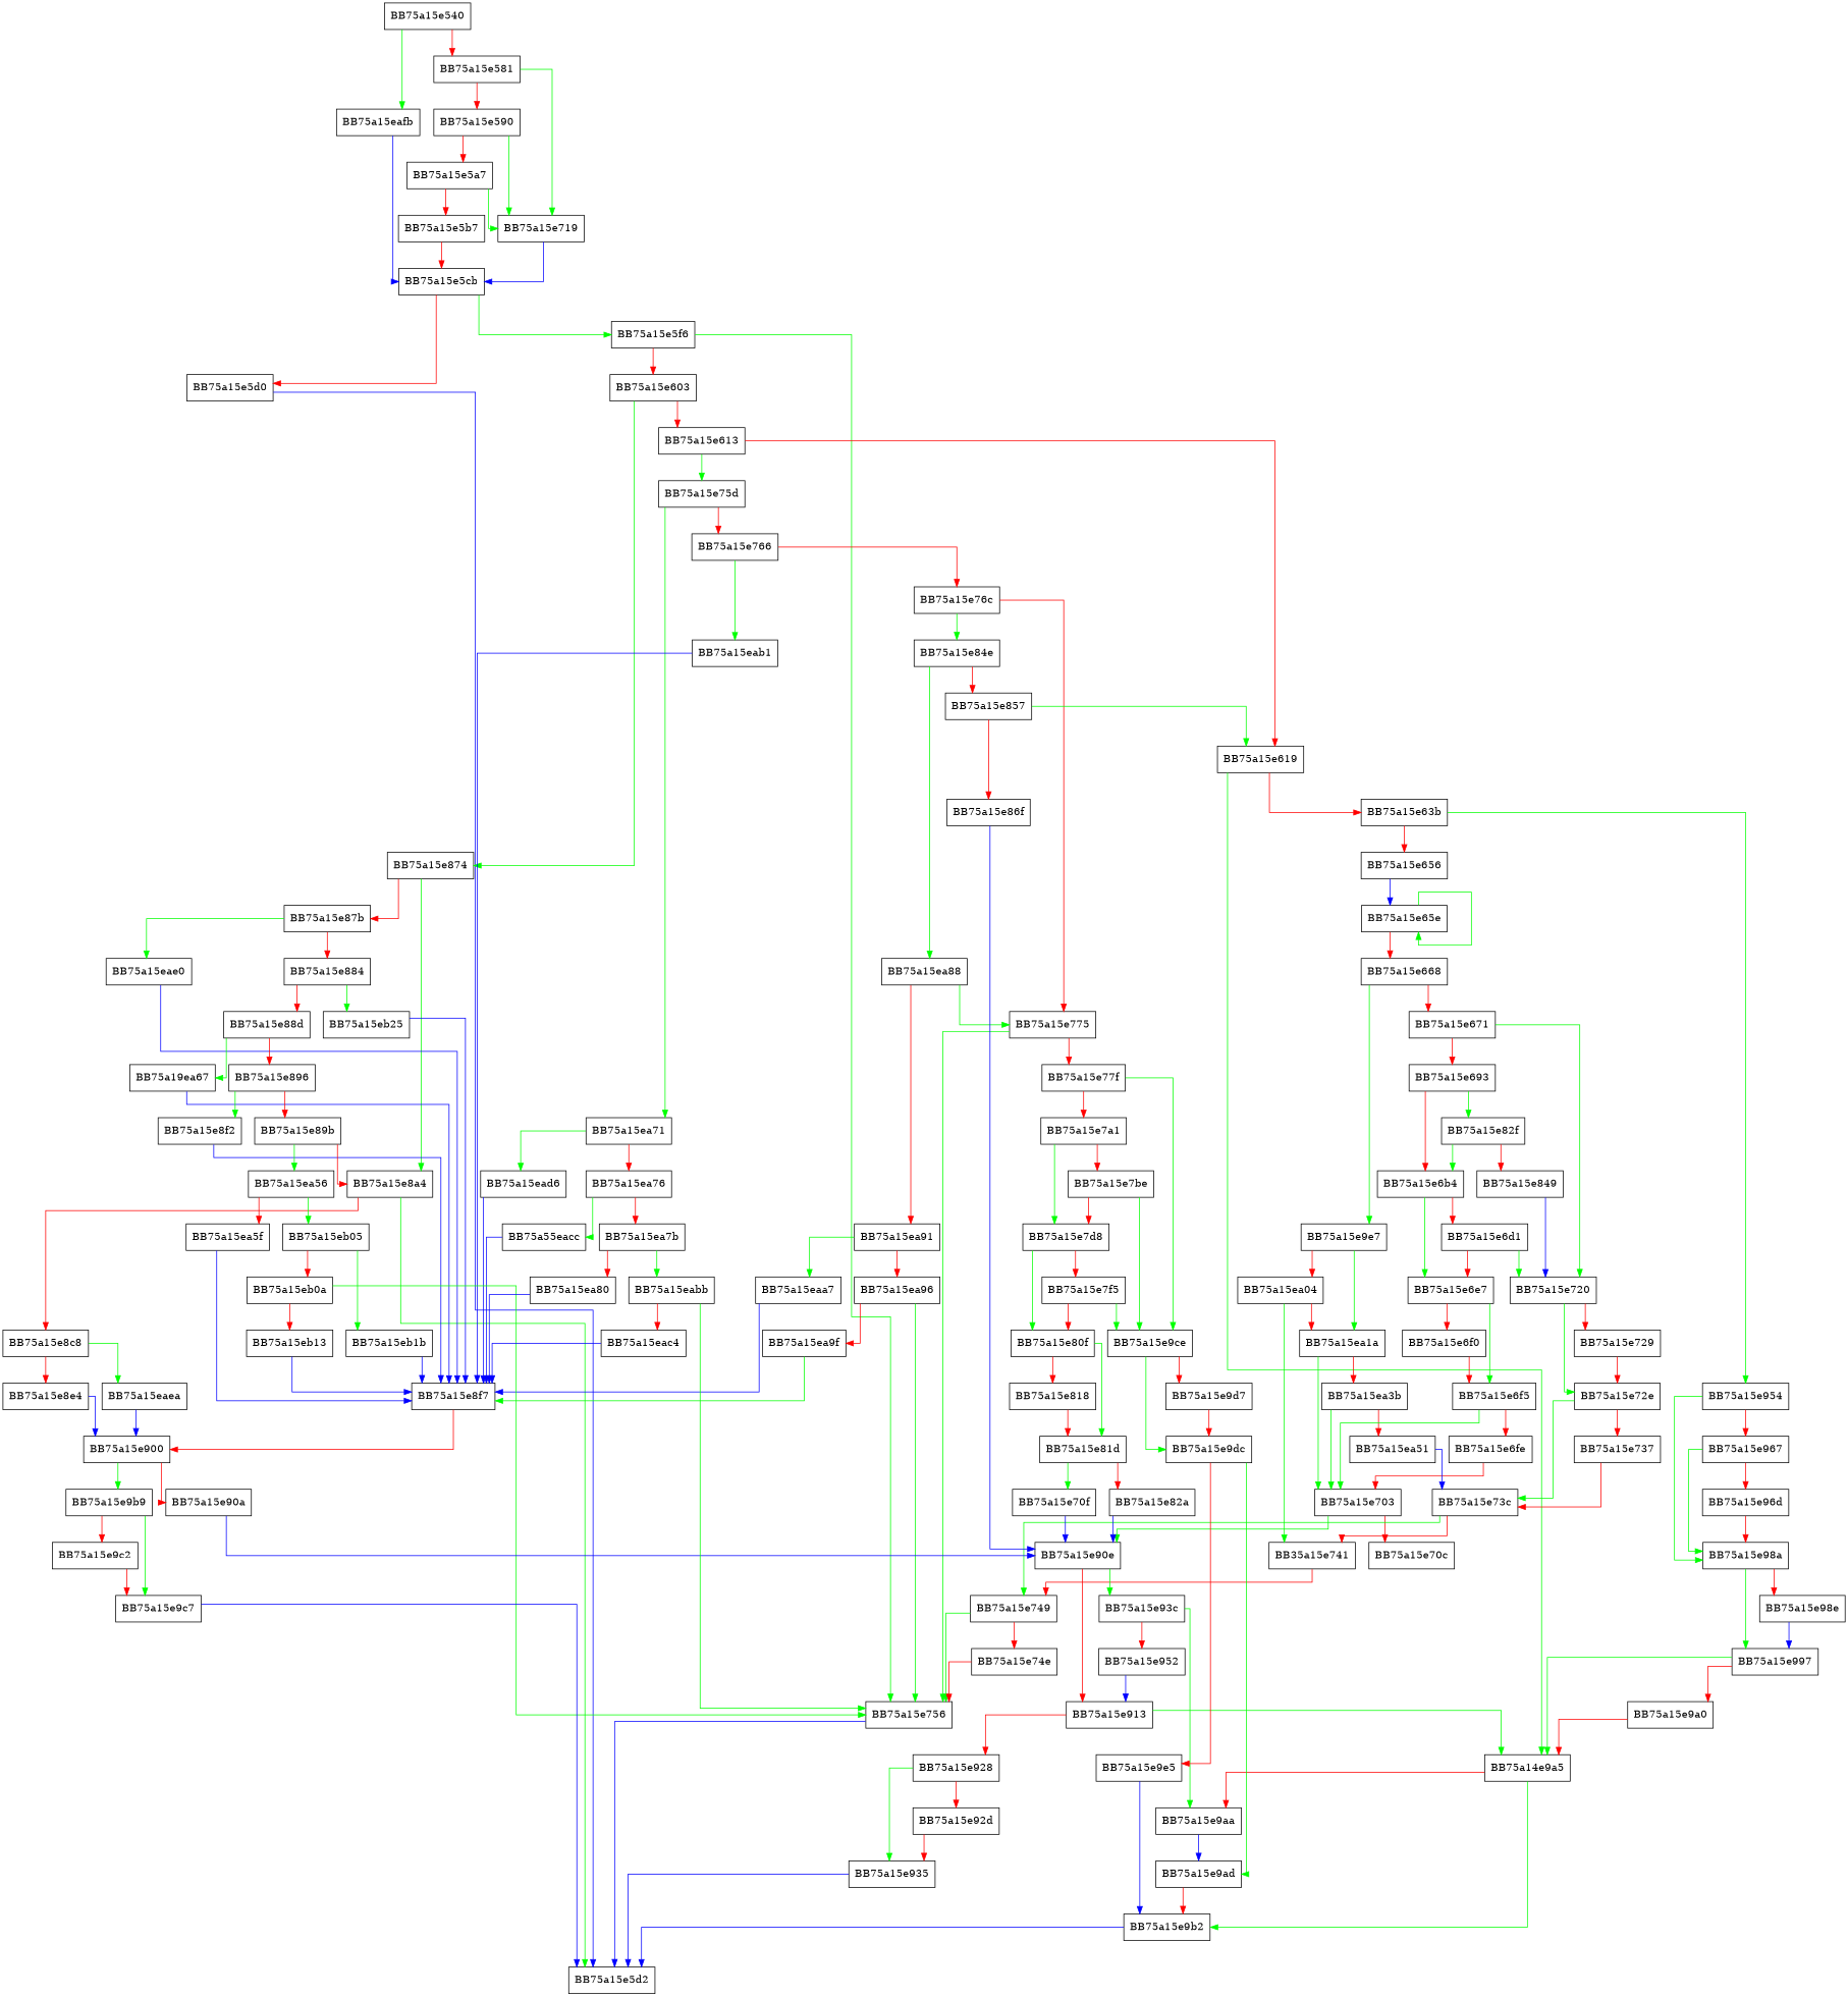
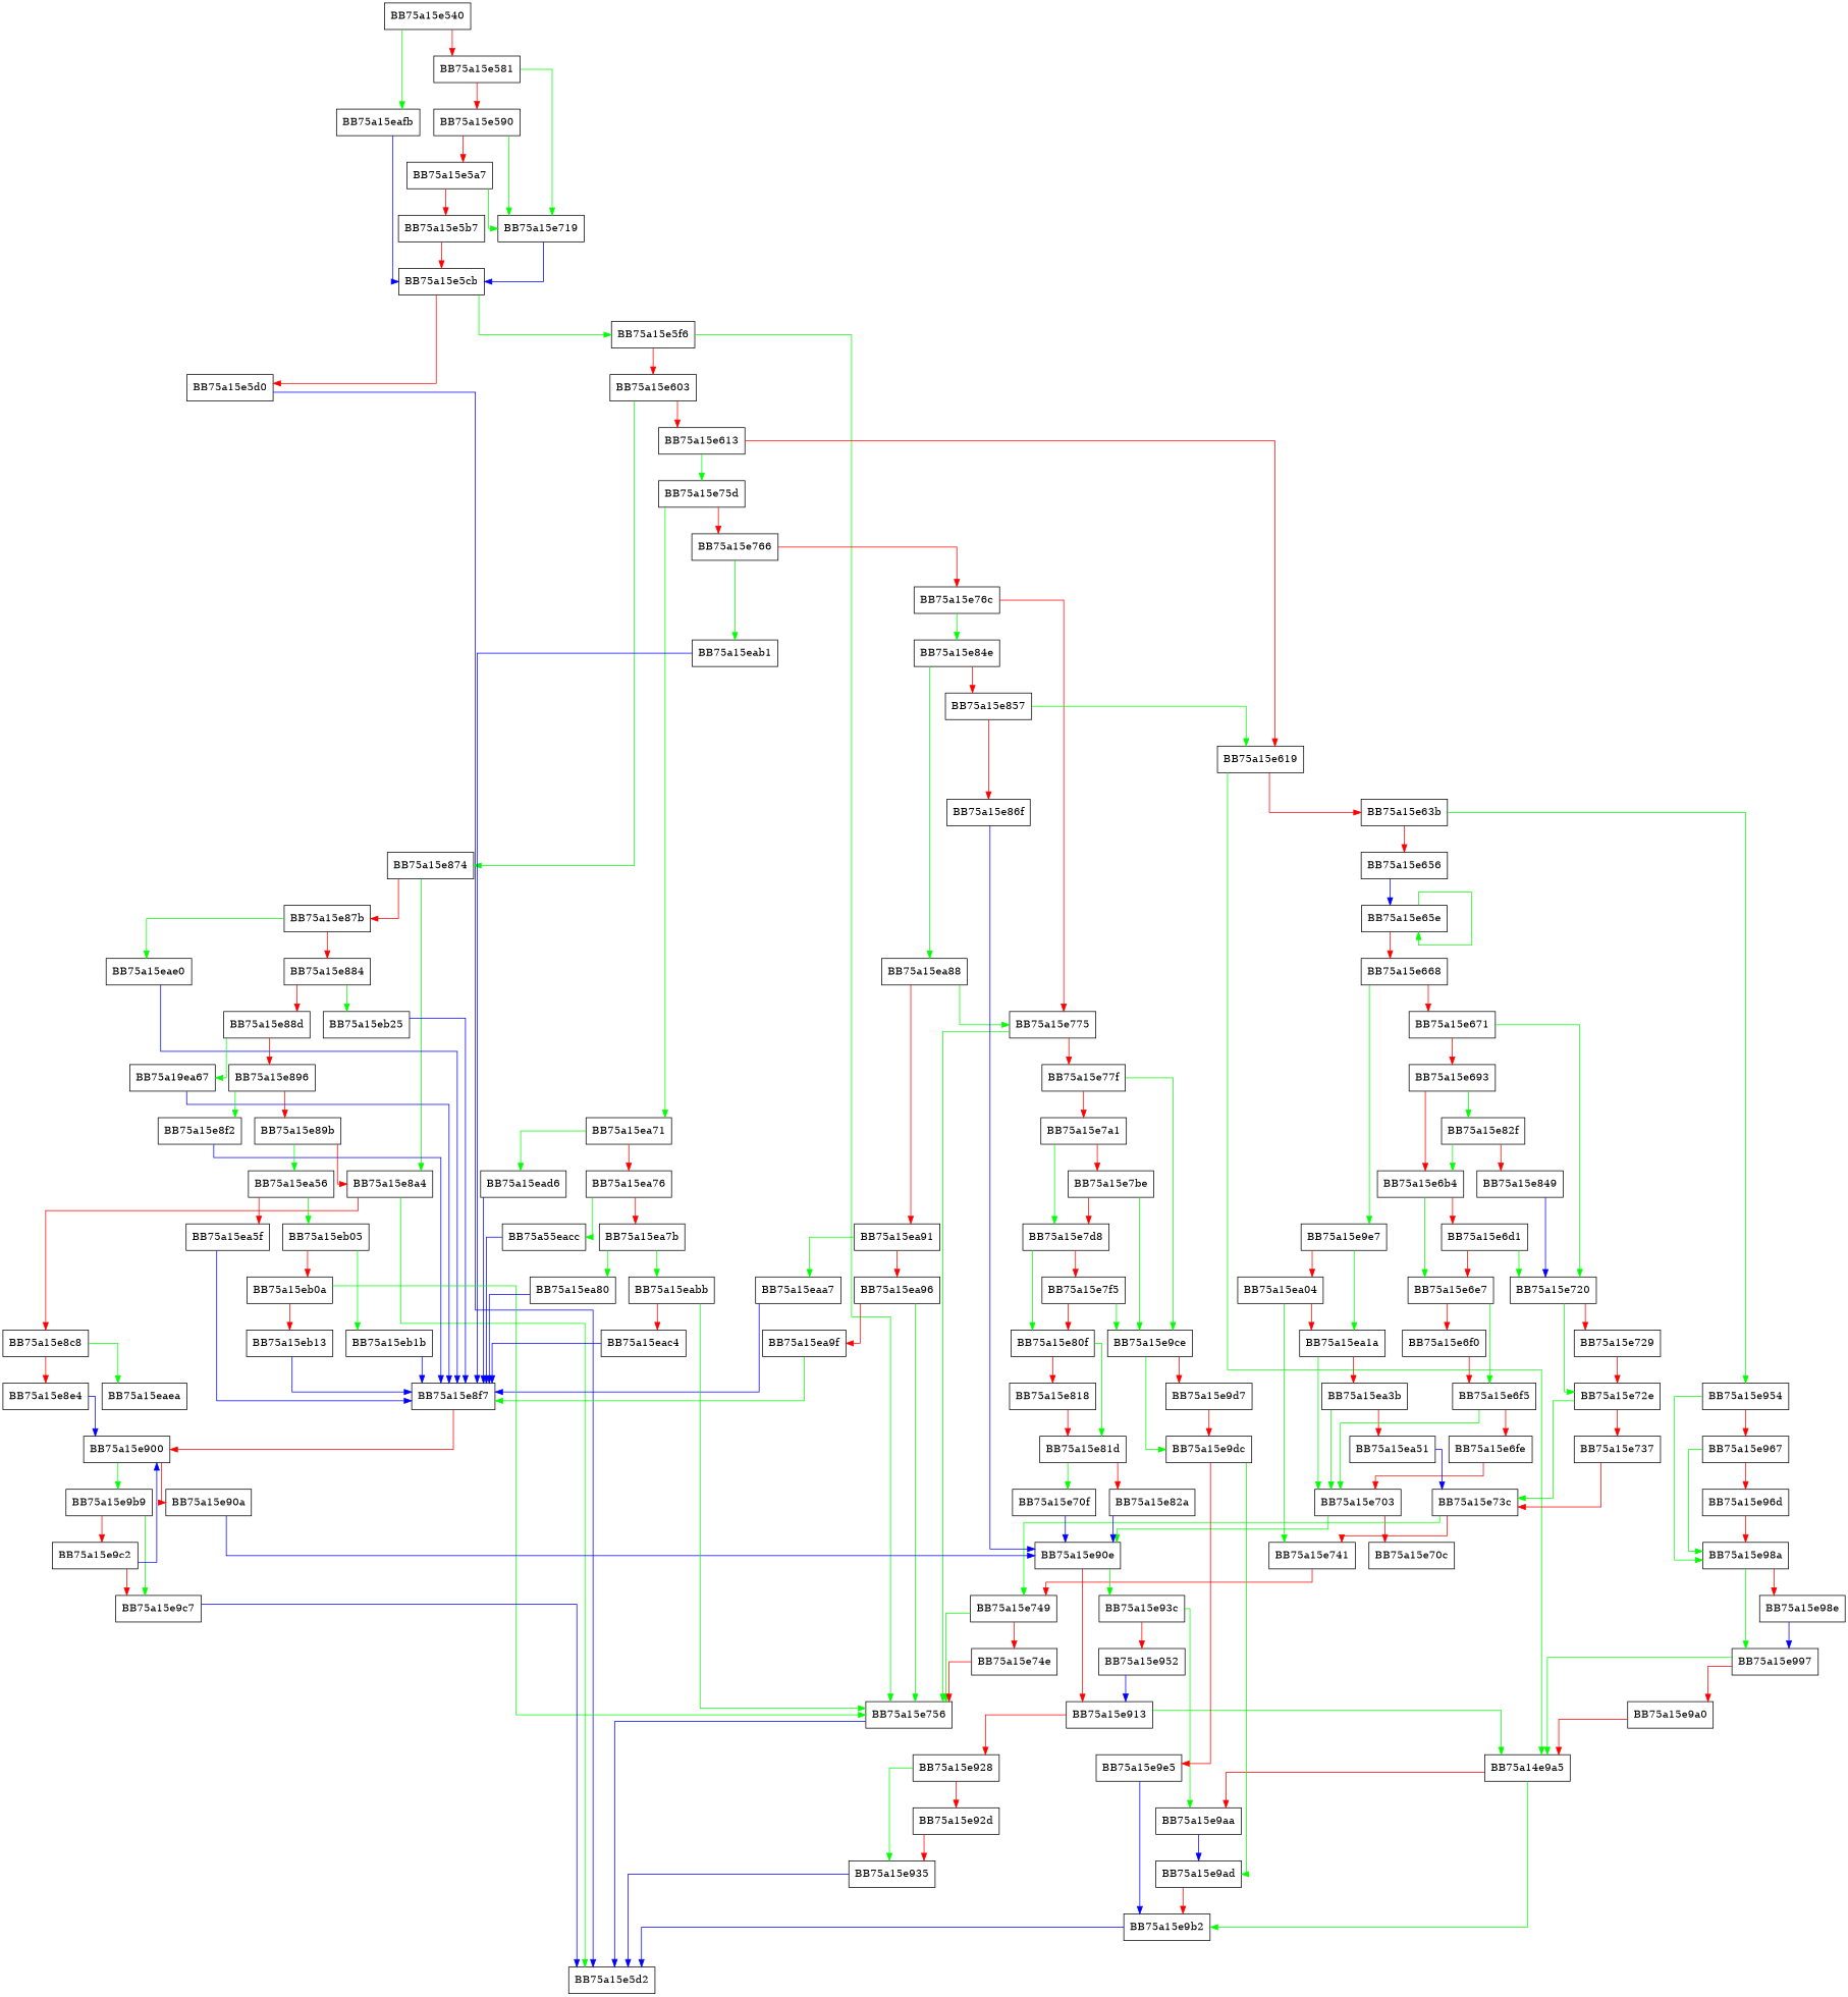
  digraph {
    splines=ortho
    node [shape=box]
    edge [color=red]
    BB75a15e540
    BB75a15eafb
    BB75a15e581
    BB75a15e5cb
    BB75a15e719
    BB75a15e590
    BB75a15e5f6
    BB75a15e5d0
    BB75a15e5a7
    BB75a15e5b7
    BB75a15e756
    BB75a15e603
    BB75a15e5d2
    BB75a15e874
    BB75a15e613
    BB75a15e8a4
    BB75a15e87b
    BB75a15e75d
    BB75a15e619
    BB75a15e8c8
    BB75a15eae0
    BB75a15e884
    BB75a15ea71
    BB75a15e766
    n25 [label=BB75a14e9a5]
    BB75a15e63b
    BB75a15ead6
    BB75a15ea76
    BB75a15eab1
    BB75a15e76c
    BB75a15e9aa
    BB75a15e9b2
    BB75a15e954
    BB75a15e656
    BB75a15e9ad
    BB75a15e98a
    BB75a15e967
    BB75a15e65e
    BB75a15e997
    BB75a15e98e
    BB75a15e96d
    BB75a15e668
    BB75a15e9e7
    BB75a15e671
    BB75a15ea1a
    BB75a15ea04
    BB75a15e720
    BB75a15e693
    BB75a15e703
    BB75a15ea3b
-   BB75a15e741 [label=BB35a15e741]
+   BB75a15e741
    BB75a15e72e
    BB75a15e729
    BB75a15e82f
    BB75a15e6b4
    BB75a15e73c
    BB75a15e737
    BB75a15e849
    BB75a15e6e7
    BB75a15e6d1
    BB75a15e6f5
    BB75a15e6f0
    BB75a15e6fe
    BB75a15e90e
    BB75a15e70c
    BB75a15e93c
    BB75a15e913
    BB75a15e952
    BB75a15e928
    BB75a15e70f
    BB75a15e749
    BB75a15e74e
    BB75a15e8f7
    n74 [label=BB75a55eacc]
    BB75a15ea7b
    BB75a15e84e
    BB75a15e775
    BB75a15e900
    BB75a15ea88
    BB75a15e857
    BB75a15e77f
    BB75a15ea91
    BB75a15e86f
    BB75a15e9ce
    BB75a15e7a1
    BB75a15e9dc
    BB75a15e9d7
    BB75a15e7d8
    BB75a15e7be
    BB75a15e9e5
    BB75a15e80f
    BB75a15e7f5
    BB75a15e81d
    BB75a15e818
    BB75a15e82a
    BB75a15eaa7
    BB75a15ea96
    BB75a15eaea
    BB75a15e8e4
    BB75a15eb25
    BB75a15e88d
    n102 [label=BB75a19ea67]
    BB75a15e896
    BB75a15e8f2
    BB75a15e89b
    BB75a15ea56
    BB75a15eb05
    BB75a15ea5f
    BB75a15eb1b
    BB75a15eb0a
    BB75a15e9b9
    BB75a15e90a
    BB75a15e9c7
    BB75a15e9c2
    BB75a15e935
    BB75a15e92d
    BB75a15e9a0
    BB75a15ea51
    BB75a15eb13
    BB75a15eabb
    BB75a15ea80
    BB75a15eac4
    BB75a15ea9f
    BB75a15e540 -> BB75a15eafb [color=green]
    BB75a15e540 -> BB75a15e581
    BB75a15eafb -> BB75a15e5cb [color=blue]
    BB75a15e581 -> BB75a15e719 [color=green]
    BB75a15e581 -> BB75a15e590
    BB75a15e5cb -> BB75a15e5f6 [color=green]
    BB75a15e5cb -> BB75a15e5d0
    BB75a15e719 -> BB75a15e5cb [color=blue]
    BB75a15e590 -> BB75a15e719 [color=green]
    BB75a15e590 -> BB75a15e5a7
    BB75a15e5f6 -> BB75a15e756 [color=green]
    BB75a15e5f6 -> BB75a15e603
    BB75a15e5d0 -> BB75a15e5d2 [color=blue]
    BB75a15e5a7 -> BB75a15e719 [color=green]
    BB75a15e5a7 -> BB75a15e5b7
    BB75a15e5b7 -> BB75a15e5cb
    BB75a15e756 -> BB75a15e5d2 [color=blue]
    BB75a15e603 -> BB75a15e874 [color=green]
    BB75a15e603 -> BB75a15e613
    BB75a15e874 -> BB75a15e8a4 [color=green]
    BB75a15e874 -> BB75a15e87b
    BB75a15e613 -> BB75a15e75d [color=green]
    BB75a15e613 -> BB75a15e619
    BB75a15e8a4 -> BB75a15e5d2 [color=green]
    BB75a15e8a4 -> BB75a15e8c8
    BB75a15e87b -> BB75a15eae0 [color=green]
    BB75a15e87b -> BB75a15e884
    BB75a15e75d -> BB75a15ea71 [color=green]
    BB75a15e75d -> BB75a15e766
    BB75a15e619 -> n25 [color=green]
    BB75a15e619 -> BB75a15e63b
    BB75a15e8c8 -> BB75a15eaea [color=green]
    BB75a15e8c8 -> BB75a15e8e4
    BB75a15eae0 -> BB75a15e8f7 [color=blue]
    BB75a15e884 -> BB75a15eb25 [color=green]
    BB75a15e884 -> BB75a15e88d
    BB75a15ea71 -> BB75a15ead6 [color=green]
    BB75a15ea71 -> BB75a15ea76
    BB75a15e766 -> BB75a15eab1 [color=green]
    BB75a15e766 -> BB75a15e76c
    n25 -> BB75a15e9aa
    n25 -> BB75a15e9b2 [color=green]
    BB75a15e63b -> BB75a15e954 [color=green]
    BB75a15e63b -> BB75a15e656
    BB75a15ead6 -> BB75a15e8f7 [color=blue]
    BB75a15ea76 -> n74 [color=green]
    BB75a15ea76 -> BB75a15ea7b
    BB75a15eab1 -> BB75a15e8f7 [color=blue]
    BB75a15e76c -> BB75a15e84e [color=green]
    BB75a15e76c -> BB75a15e775
    BB75a15e9aa -> BB75a15e9ad [color=blue]
    BB75a15e9b2 -> BB75a15e5d2 [color=blue]
    BB75a15e954 -> BB75a15e98a [color=green]
    BB75a15e954 -> BB75a15e967
    BB75a15e656 -> BB75a15e65e [color=blue]
    BB75a15e9ad -> BB75a15e9b2
    BB75a15e98a -> BB75a15e997 [color=green]
    BB75a15e98a -> BB75a15e98e
    BB75a15e967 -> BB75a15e98a [color=green]
    BB75a15e967 -> BB75a15e96d
    BB75a15e65e -> BB75a15e65e [color=green]
    BB75a15e65e -> BB75a15e668
    BB75a15e997 -> n25 [color=green]
    BB75a15e997 -> BB75a15e9a0
    BB75a15e98e -> BB75a15e997 [color=blue]
    BB75a15e96d -> BB75a15e98a
    BB75a15e668 -> BB75a15e9e7 [color=green]
    BB75a15e668 -> BB75a15e671
    BB75a15e9e7 -> BB75a15ea1a [color=green]
    BB75a15e9e7 -> BB75a15ea04
    BB75a15e671 -> BB75a15e720 [color=green]
    BB75a15e671 -> BB75a15e693
    BB75a15ea1a -> BB75a15e703 [color=green]
    BB75a15ea1a -> BB75a15ea3b
    BB75a15ea04 -> BB75a15ea1a
    BB75a15ea04 -> BB75a15e741 [color=green]
    BB75a15e720 -> BB75a15e72e [color=green]
    BB75a15e720 -> BB75a15e729
    BB75a15e693 -> BB75a15e82f [color=green]
    BB75a15e693 -> BB75a15e6b4
    BB75a15e703 -> BB75a15e90e [color=green]
    BB75a15e703 -> BB75a15e70c
    BB75a15ea3b -> BB75a15e703 [color=green]
    BB75a15ea3b -> BB75a15ea51
    BB75a15e741 -> BB75a15e749
    BB75a15e72e -> BB75a15e73c [color=green]
    BB75a15e72e -> BB75a15e737
    BB75a15e729 -> BB75a15e72e
    BB75a15e82f -> BB75a15e6b4 [color=green]
    BB75a15e82f -> BB75a15e849
    BB75a15e6b4 -> BB75a15e6e7 [color=green]
    BB75a15e6b4 -> BB75a15e6d1
    BB75a15e73c -> BB75a15e741
    BB75a15e73c -> BB75a15e749 [color=green]
    BB75a15e737 -> BB75a15e73c
    BB75a15e849 -> BB75a15e720 [color=blue]
    BB75a15e6e7 -> BB75a15e6f5 [color=green]
    BB75a15e6e7 -> BB75a15e6f0
    BB75a15e6d1 -> BB75a15e720 [color=green]
    BB75a15e6d1 -> BB75a15e6e7
    BB75a15e6f5 -> BB75a15e703 [color=green]
    BB75a15e6f5 -> BB75a15e6fe
    BB75a15e6f0 -> BB75a15e6f5
    BB75a15e6fe -> BB75a15e703
    BB75a15e90e -> BB75a15e93c [color=green]
    BB75a15e90e -> BB75a15e913
    BB75a15e93c -> BB75a15e9aa [color=green]
    BB75a15e93c -> BB75a15e952
    BB75a15e913 -> n25 [color=green]
    BB75a15e913 -> BB75a15e928
    BB75a15e952 -> BB75a15e913 [color=blue]
    BB75a15e928 -> BB75a15e935 [color=green]
    BB75a15e928 -> BB75a15e92d
    BB75a15e70f -> BB75a15e90e [color=blue]
    BB75a15e749 -> BB75a15e756 [color=green]
    BB75a15e749 -> BB75a15e74e
    BB75a15e74e -> BB75a15e756
    BB75a15e8f7 -> BB75a15e900
    n74 -> BB75a15e8f7 [color=blue]
    BB75a15ea7b -> BB75a15eabb [color=green]
-   BB75a15ea7b -> BB75a15ea80
+   BB75a15ea7b -> BB75a15ea80 [color=green]
    BB75a15e84e -> BB75a15ea88 [color=green]
    BB75a15e84e -> BB75a15e857
    BB75a15e775 -> BB75a15e756 [color=green]
    BB75a15e775 -> BB75a15e77f
    BB75a15e900 -> BB75a15e9b9 [color=green]
    BB75a15e900 -> BB75a15e90a
    BB75a15ea88 -> BB75a15e775 [color=green]
    BB75a15ea88 -> BB75a15ea91
    BB75a15e857 -> BB75a15e619 [color=green]
    BB75a15e857 -> BB75a15e86f
    BB75a15e77f -> BB75a15e9ce [color=green]
    BB75a15e77f -> BB75a15e7a1
    BB75a15ea91 -> BB75a15eaa7 [color=green]
    BB75a15ea91 -> BB75a15ea96
    BB75a15e86f -> BB75a15e90e [color=blue]
    BB75a15e9ce -> BB75a15e9dc [color=green]
    BB75a15e9ce -> BB75a15e9d7
    BB75a15e7a1 -> BB75a15e7d8 [color=green]
    BB75a15e7a1 -> BB75a15e7be
    BB75a15e9dc -> BB75a15e9ad [color=green]
    BB75a15e9dc -> BB75a15e9e5
    BB75a15e9d7 -> BB75a15e9dc
    BB75a15e7d8 -> BB75a15e80f [color=green]
    BB75a15e7d8 -> BB75a15e7f5
    BB75a15e7be -> BB75a15e9ce [color=green]
    BB75a15e7be -> BB75a15e7d8
    BB75a15e9e5 -> BB75a15e9b2 [color=blue]
    BB75a15e80f -> BB75a15e81d [color=green]
    BB75a15e80f -> BB75a15e818
    BB75a15e7f5 -> BB75a15e9ce [color=green]
    BB75a15e7f5 -> BB75a15e80f
    BB75a15e81d -> BB75a15e70f [color=green]
    BB75a15e81d -> BB75a15e82a
    BB75a15e818 -> BB75a15e81d
    BB75a15e82a -> BB75a15e90e [color=blue]
    BB75a15eaa7 -> BB75a15e8f7 [color=blue]
    BB75a15ea96 -> BB75a15e756 [color=green]
    BB75a15ea96 -> BB75a15ea9f
-   BB75a15eaea -> BB75a15e900 [color=blue]
+   BB75a15e9c2 -> BB75a15e900 [color=blue]
    BB75a15e8e4 -> BB75a15e900 [color=blue]
    BB75a15eb25 -> BB75a15e8f7 [color=blue]
    BB75a15e88d -> n102 [color=green]
    BB75a15e88d -> BB75a15e896
    n102 -> BB75a15e8f7 [color=blue]
    BB75a15e896 -> BB75a15e8f2 [color=green]
    BB75a15e896 -> BB75a15e89b
    BB75a15e8f2 -> BB75a15e8f7 [color=blue]
    BB75a15e89b -> BB75a15e8a4
    BB75a15e89b -> BB75a15ea56 [color=green]
    BB75a15ea56 -> BB75a15eb05 [color=green]
    BB75a15ea56 -> BB75a15ea5f
    BB75a15eb05 -> BB75a15eb1b [color=green]
    BB75a15eb05 -> BB75a15eb0a
    BB75a15ea5f -> BB75a15e8f7 [color=blue]
    BB75a15eb1b -> BB75a15e8f7 [color=blue]
    BB75a15eb0a -> BB75a15e756 [color=green]
    BB75a15eb0a -> BB75a15eb13
    BB75a15e9b9 -> BB75a15e9c7 [color=green]
    BB75a15e9b9 -> BB75a15e9c2
    BB75a15e90a -> BB75a15e90e [color=blue]
    BB75a15e9c7 -> BB75a15e5d2 [color=blue]
    BB75a15e9c2 -> BB75a15e9c7
    BB75a15e935 -> BB75a15e5d2 [color=blue]
    BB75a15e92d -> BB75a15e935
    BB75a15e9a0 -> n25
    BB75a15ea51 -> BB75a15e73c [color=blue]
    BB75a15eb13 -> BB75a15e8f7 [color=blue]
    BB75a15eabb -> BB75a15e756 [color=green]
    BB75a15eabb -> BB75a15eac4
    BB75a15ea80 -> BB75a15e8f7 [color=blue]
    BB75a15eac4 -> BB75a15e8f7 [color=blue]
    BB75a15ea9f -> BB75a15e8f7 [color=green]
  }
